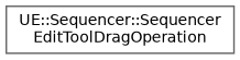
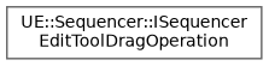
  digraph {
    rankdir=LR
-   n1 [color=grey40 fillcolor=white fontname=Helvetica fontsize=10 height=0.2 label="UE::Sequencer::Sequencer\lEditToolDragOperation" shape=box style=filled width=0.4]
+   n1 [color=grey40 fillcolor=white fontname=Helvetica fontsize=10 height=0.2 label="UE::Sequencer::ISequencer\lEditToolDragOperation" shape=box style=filled width=0.4]
  }
